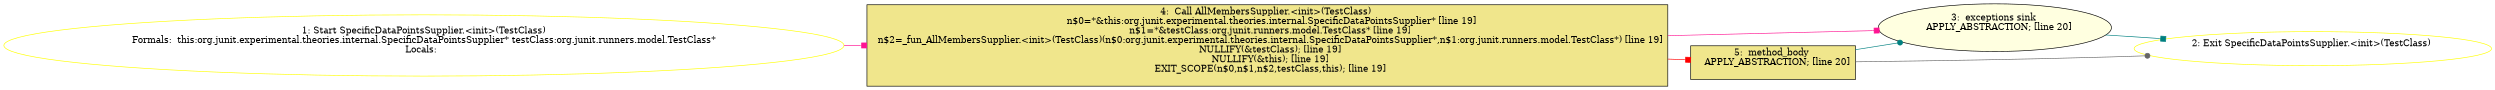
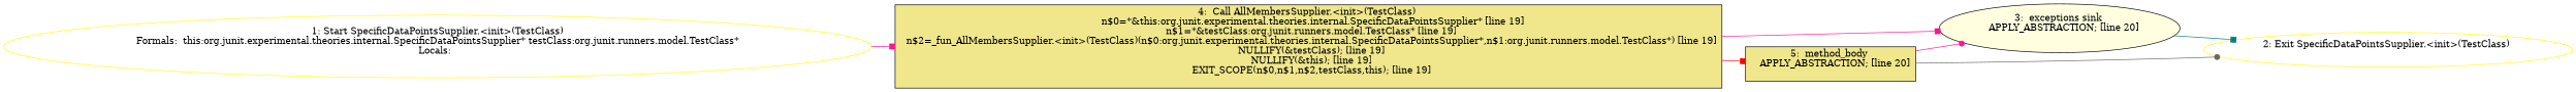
  digraph {
    rankdir=LR
    node [fillcolor=white style=filled]
    edge [arrowhead=box color=deeppink]
    n1 [color=yellow label="1: Start SpecificDataPointsSupplier.<init>(TestClass)\nFormals:  this:org.junit.experimental.theories.internal.SpecificDataPointsSupplier* testClass:org.junit.runners.model.TestClass*\nLocals:  \n  "]
    n2 [fillcolor=khaki label="4:  Call AllMembersSupplier.<init>(TestClass) \n   n$0=*&this:org.junit.experimental.theories.internal.SpecificDataPointsSupplier* [line 19]\n  n$1=*&testClass:org.junit.runners.model.TestClass* [line 19]\n  n$2=_fun_AllMembersSupplier.<init>(TestClass)(n$0:org.junit.experimental.theories.internal.SpecificDataPointsSupplier*,n$1:org.junit.runners.model.TestClass*) [line 19]\n  NULLIFY(&testClass); [line 19]\n  NULLIFY(&this); [line 19]\n  EXIT_SCOPE(n$0,n$1,n$2,testClass,this); [line 19]\n " shape=box]
    n3 [fillcolor=lightyellow label="3:  exceptions sink \n   APPLY_ABSTRACTION; [line 20]\n " shape=ellipse]
    n4 [fillcolor=khaki label="5:  method_body \n   APPLY_ABSTRACTION; [line 20]\n " shape=box]
    n5 [color=yellow label="2: Exit SpecificDataPointsSupplier.<init>(TestClass) \n  "]
    n1 -> n2
    n2 -> n3
    n2 -> n4 [color=red]
    n3 -> n5 [color=teal]
-   n4 -> n3 [arrowhead=dot color=teal]
+   n4 -> n3 [arrowhead=dot]
    n4 -> n5 [arrowhead=dot color=gray40]
  }
